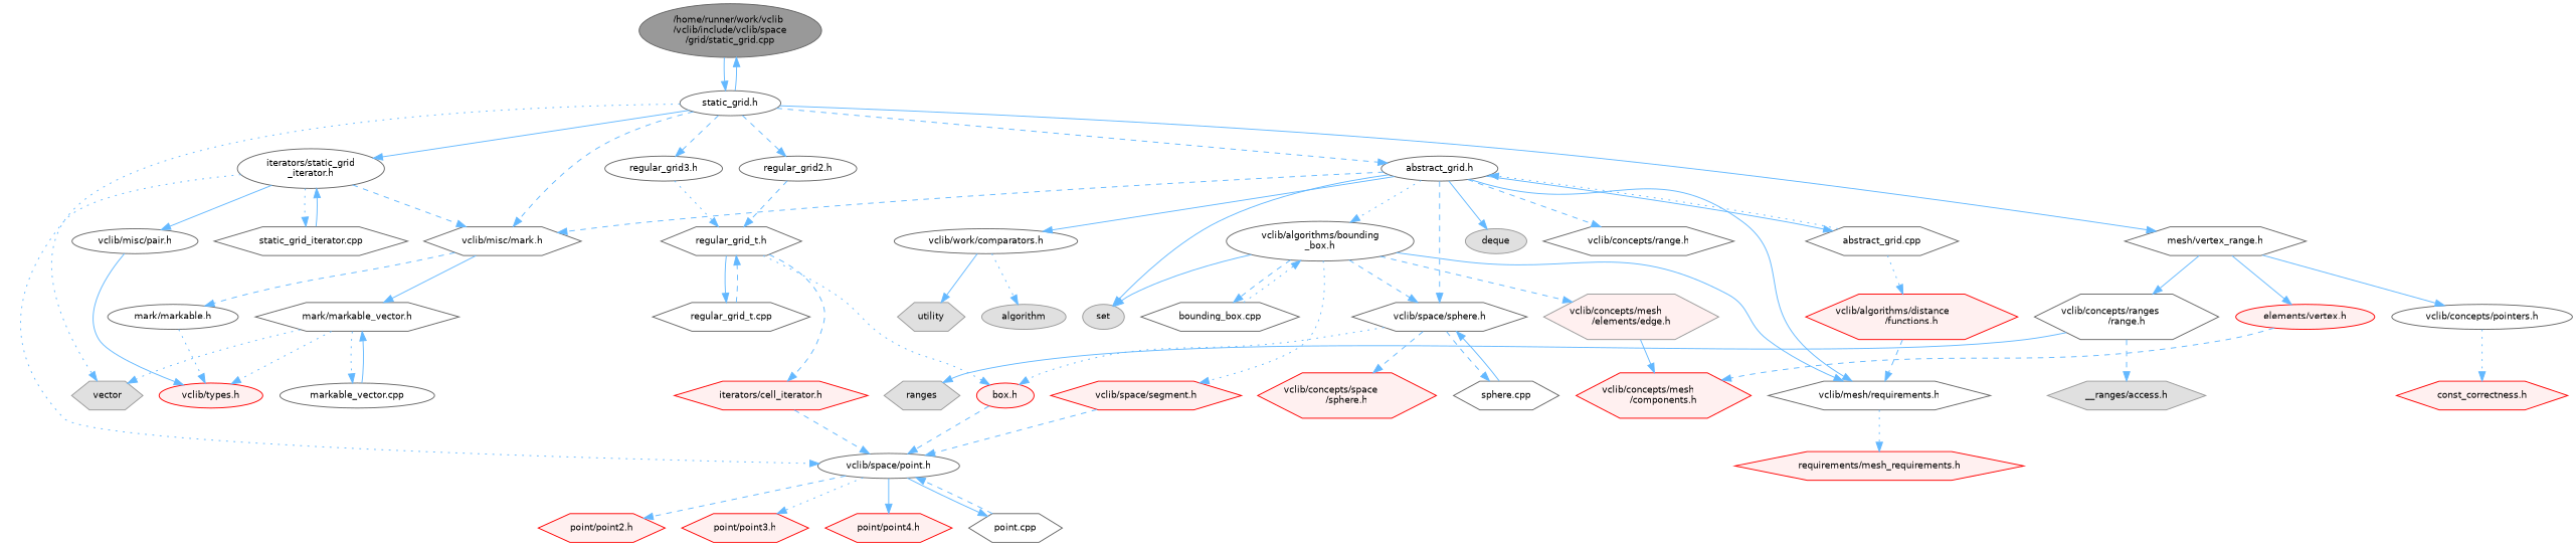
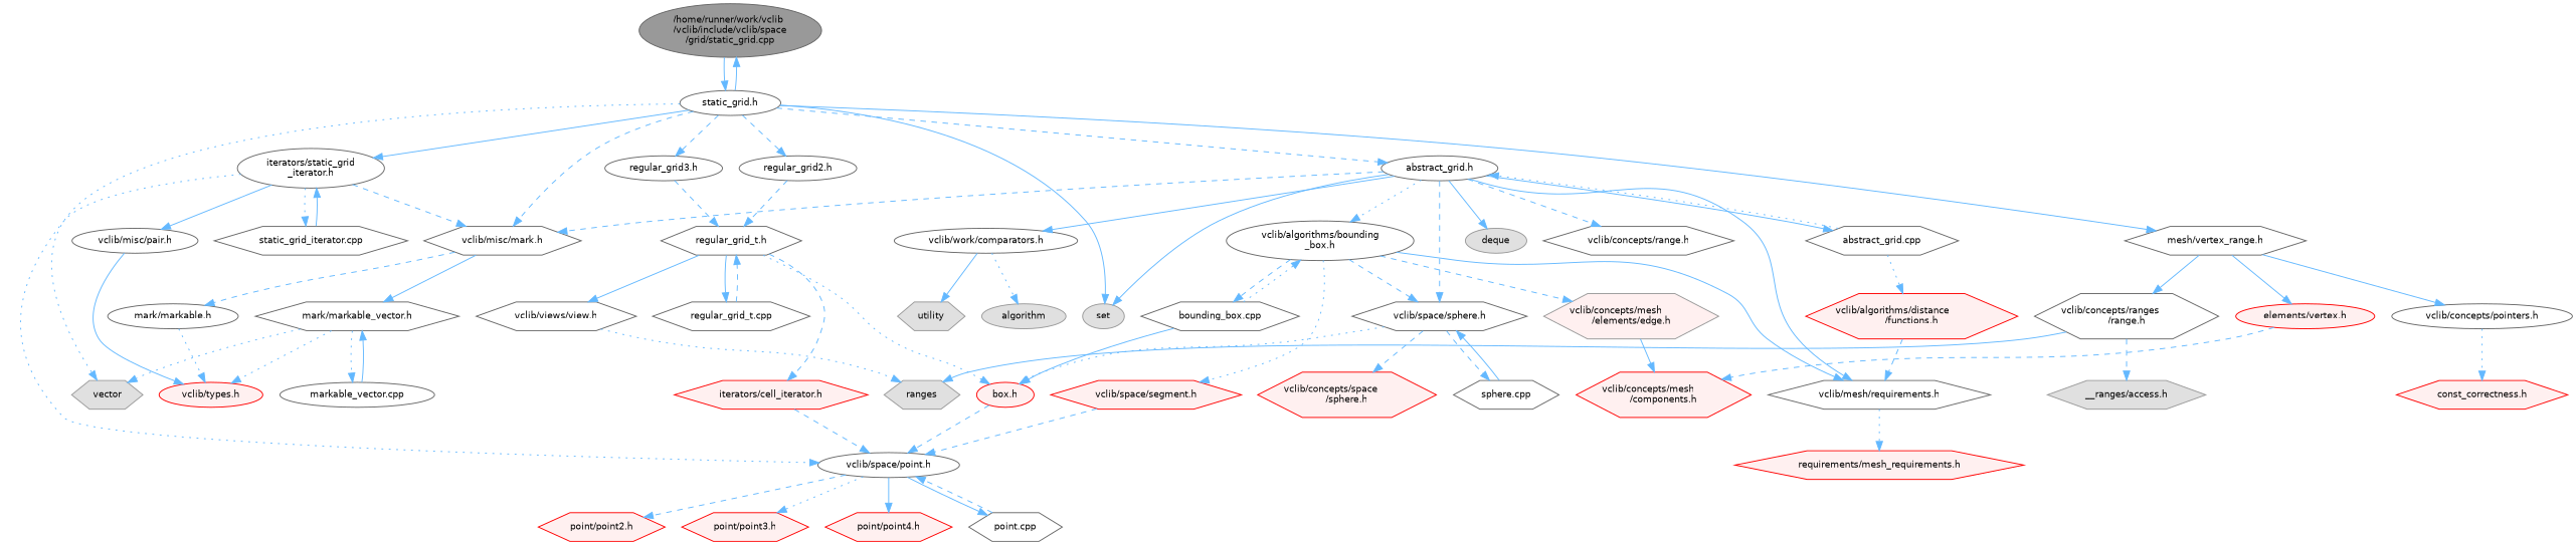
  digraph {
    node [color=grey40 fillcolor=white fontname=Helvetica fontsize=10 shape=hexagon style=filled]
    edge [color=steelblue1 fontname=Helvetica fontsize=10 labelfontname=Helvetica labelfontsize=10 style=solid]
    n1 [color=gray40 fillcolor=grey60 fontcolor=black height=0.2 label="/home/runner/work/vclib\l/vclib/include/vclib/space\l/grid/static_grid.cpp" shape=ellipse width=0.4]
    n2 [height=0.2 label="static_grid.h" shape=ellipse width=0.4]
    n3 [color=grey60 fillcolor="#E0E0E0" height=0.2 label=set shape=ellipse width=0.4]
    n4 [color=grey60 fillcolor="#E0E0E0" height=0.2 label=vector width=0.4]
    n5 [height=0.2 label="vclib/misc/mark.h" width=0.4]
    n6 [height=0.2 label="abstract_grid.h" shape=ellipse width=0.4]
    n7 [height=0.2 label="mesh/vertex_range.h" width=0.4]
    n8 [height=0.2 label="regular_grid2.h" shape=ellipse width=0.4]
    n9 [height=0.2 label="regular_grid3.h" shape=ellipse width=0.4]
    n10 [height=0.2 label="iterators/static_grid\l_iterator.h" shape=ellipse width=0.4]
    n11 [height=0.2 label="mark/markable.h" shape=ellipse width=0.4]
    n12 [height=0.2 label="mark/markable_vector.h" width=0.4]
    n13 [color=grey60 fillcolor="#E0E0E0" height=0.2 label=deque shape=ellipse width=0.4]
    n14 [height=0.2 label="vclib/algorithms/bounding\l_box.h" shape=ellipse width=0.4]
    n15 [height=0.2 label="vclib/mesh/requirements.h" width=0.4]
    n16 [height=0.2 label="vclib/space/sphere.h" width=0.4]
    n17 [height=0.2 label="vclib/concepts/range.h" width=0.4]
    n18 [height=0.2 label="vclib/work/comparators.h" shape=ellipse width=0.4]
    n19 [height=0.2 label="abstract_grid.cpp" width=0.4]
    n20 [height=0.2 label="vclib/concepts/pointers.h" shape=ellipse width=0.4]
    n21 [height=0.2 label="vclib/concepts/ranges\l/range.h" width=0.4]
    n22 [color=red fillcolor="#FFF0F0" height=0.2 label="elements/vertex.h" shape=ellipse width=0.4]
    n23 [height=0.2 label="regular_grid_t.h" width=0.4]
    n24 [height=0.2 label="vclib/space/point.h" shape=ellipse width=0.4]
    n25 [height=0.2 label="vclib/misc/pair.h" shape=ellipse width=0.4]
    n26 [height=0.2 label="static_grid_iterator.cpp" width=0.4]
    n27 [color=red fillcolor="#FFF0F0" height=0.2 label="vclib/types.h" shape=ellipse width=0.4]
    n28 [height=0.2 label="markable_vector.cpp" shape=ellipse width=0.4]
    n29 [color=grey60 fillcolor="#FFF0F0" height=0.2 label="vclib/concepts/mesh\l/elements/edge.h" width=0.4]
    n30 [color=red fillcolor="#FFF0F0" height=0.2 label="vclib/space/segment.h" width=0.4]
    n31 [height=0.2 label="bounding_box.cpp" width=0.4]
    n32 [color=red fillcolor="#FFF0F0" height=0.2 label="requirements/mesh_requirements.h" width=0.4]
    n33 [color=red fillcolor="#FFF0F0" height=0.2 label="vclib/concepts/space\l/sphere.h" width=0.4]
    n34 [color=red fillcolor="#FFF0F0" height=0.2 label="box.h" shape=ellipse width=0.4]
    n35 [height=0.2 label="sphere.cpp" width=0.4]
    n36 [color=grey60 fillcolor="#E0E0E0" height=0.2 label=algorithm shape=ellipse width=0.4]
    n37 [color=grey60 fillcolor="#E0E0E0" height=0.2 label=utility width=0.4]
    n38 [color=red fillcolor="#FFF0F0" height=0.2 label="vclib/algorithms/distance\l/functions.h" width=0.4]
    n39 [color=red fillcolor="#FFF0F0" height=0.2 label="vclib/concepts/mesh\l/components.h" width=0.4]
    n40 [color=red fillcolor="#FFF0F0" height=0.2 label="point/point2.h" width=0.4]
    n41 [color=red fillcolor="#FFF0F0" height=0.2 label="point/point3.h" width=0.4]
    n42 [color=red fillcolor="#FFF0F0" height=0.2 label="point/point4.h" width=0.4]
    n43 [height=0.2 label="point.cpp" width=0.4]
    n44 [color=red fillcolor="#FFF0F0" height=0.2 label="const_correctness.h" width=0.4]
    n45 [color=grey60 fillcolor="#E0E0E0" height=0.2 label="__ranges/access.h" width=0.4]
    n46 [color=grey60 fillcolor="#E0E0E0" height=0.2 label=ranges width=0.4]
    n47 [color=red fillcolor="#FFF0F0" height=0.2 label="iterators/cell_iterator.h" width=0.4]
+   n48 [height=0.2 label="vclib/views/view.h" width=0.4]
    n49 [height=0.2 label="regular_grid_t.cpp" width=0.4]
    n1 -> n2
    n2 -> n1
-   n14 -> n3
+   n2 -> n3
    n2 -> n4 [style=dotted]
    n2 -> n5 [style=dashed]
    n2 -> n6 [style=dashed]
    n2 -> n7
    n2 -> n8 [style=dashed]
    n2 -> n9 [style=dashed]
    n2 -> n10
    n5 -> n11 [style=dashed]
    n5 -> n12
    n6 -> n3
    n6 -> n5 [style=dashed]
    n6 -> n13
    n6 -> n14 [style=dotted]
    n6 -> n15
    n6 -> n16 [style=dashed]
    n6 -> n17 [style=dashed]
    n6 -> n18
    n6 -> n19
    n7 -> n20
    n7 -> n21
    n7 -> n22
    n8 -> n23 [style=dashed]
-   n9 -> n23 [style=dotted]
+   n9 -> n23 [style=dashed]
    n10 -> n5 [style=dashed]
    n10 -> n24 [style=dotted]
    n10 -> n25
    n10 -> n26 [style=dotted]
    n11 -> n27 [style=dotted]
    n12 -> n4 [style=dotted]
    n12 -> n27 [style=dotted]
    n12 -> n28 [style=dotted]
    n14 -> n15
    n14 -> n16 [style=dashed]
    n14 -> n29 [style=dashed]
    n14 -> n30 [style=dotted]
    n14 -> n31 [style=dashed]
    n15 -> n32 [style=dotted]
    n16 -> n33 [style=dashed]
    n16 -> n34 [style=dotted]
    n16 -> n35 [style=dashed]
    n18 -> n36 [style=dotted]
    n18 -> n37
    n19 -> n6 [style=dotted]
    n19 -> n38 [style=dotted]
    n20 -> n44 [style=dotted]
    n21 -> n45 [style=dashed]
    n21 -> n46
    n22 -> n39 [style=dashed]
    n23 -> n34 [style=dotted]
    n23 -> n47 [style=dashed]
+   n23 -> n48
    n23 -> n49
    n24 -> n40 [style=dashed]
    n24 -> n41 [style=dotted]
    n24 -> n42
    n24 -> n43
    n25 -> n27
    n26 -> n10
    n28 -> n12
    n29 -> n39
    n30 -> n24 [style=dashed]
    n31 -> n14 [style=dotted]
+   n31 -> n34
    n34 -> n24 [style=dashed]
    n35 -> n16
    n38 -> n15 [style=dashed]
    n43 -> n24 [style=dashed]
    n47 -> n24 [style=dashed]
+   n48 -> n46 [style=dotted]
    n49 -> n23 [style=dashed]
  }
